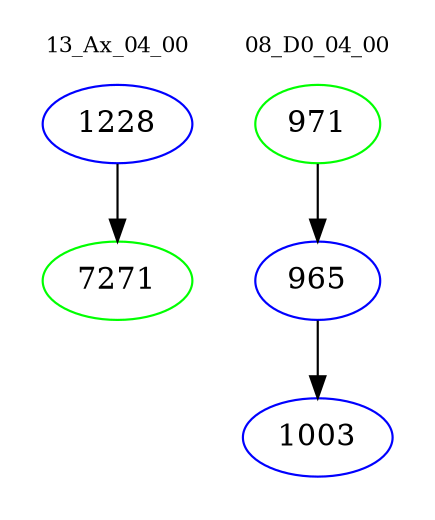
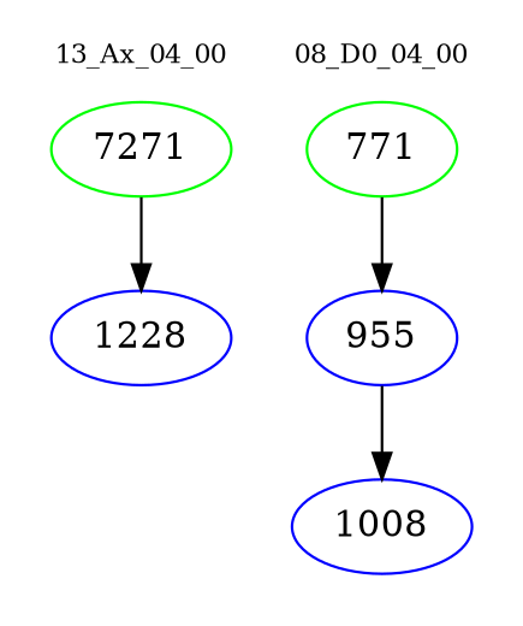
  digraph {
    node [color=blue]
    edge [color=black]
    n1 [color=green label=7271]
    n2 [label=1228]
-   n3 [color=green label=971]
-   n4 [label=965]
-   n5 [label=1003]
+   n3 [color=green label=771]
+   n4 [label=955]
+   n5 [label=1008]
    subgraph cluster_1 {
      color=white
      fontsize=10
      label="13_Ax_04_00"
      n1
      n2
    }
    subgraph cluster_2 {
      color=white
      fontsize=10
      label="08_D0_04_00"
      n3
      n4
      n5
    }
-   n2 -> n1
+   n1 -> n2
    n3 -> n4
    n4 -> n5
  }
